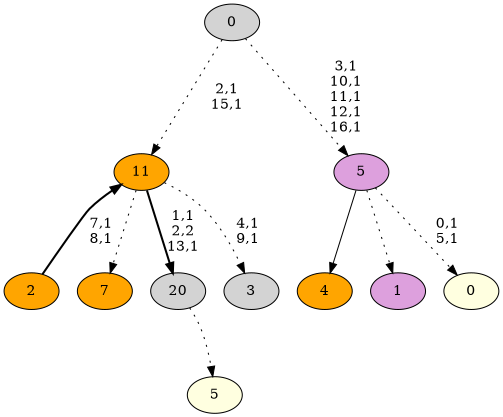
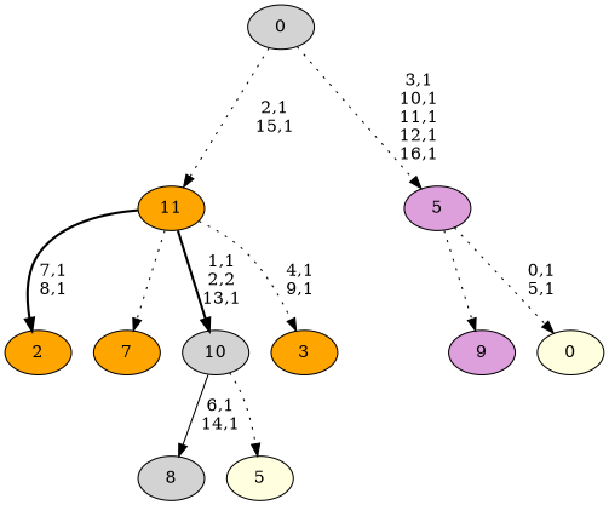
  digraph {
    node [fillcolor=lightgrey style=filled]
    edge [style=dotted]
+   n1 [label=8]
    n2 [fillcolor=orange label=7]
    n3 [fillcolor=lightyellow label=5]
-   20
-   n5 [fillcolor=orange label=4]
-   n6 [label=3]
+   20 [label=10]
+   n6 [fillcolor=orange label=3]
    n7 [fillcolor=orange label=2]
    11 [fillcolor=orange]
-   n9 [fillcolor=plum label=1]
+   n9 [fillcolor=plum label=9]
    n10 [fillcolor=lightyellow label=0]
    5 [fillcolor=plum]
    0
+   20 -> n1 [label="6,1\n14,1" style=solid]
    20 -> n3
    11 -> n2
    11 -> 20 [label="1,1\n2,2\n13,1" style=bold]
    11 -> n6 [label="4,1\n9,1"]
-   n7 -> 11 [label="7,1\n8,1" style=bold]
-   5 -> n5 [style=solid]
+   11 -> n7 [label="7,1\n8,1" style=bold]
    5 -> n9
    5 -> n10 [label="0,1\n5,1"]
    0 -> 11 [label="2,1\n15,1"]
    0 -> 5 [label="3,1\n10,1\n11,1\n12,1\n16,1"]
  }
